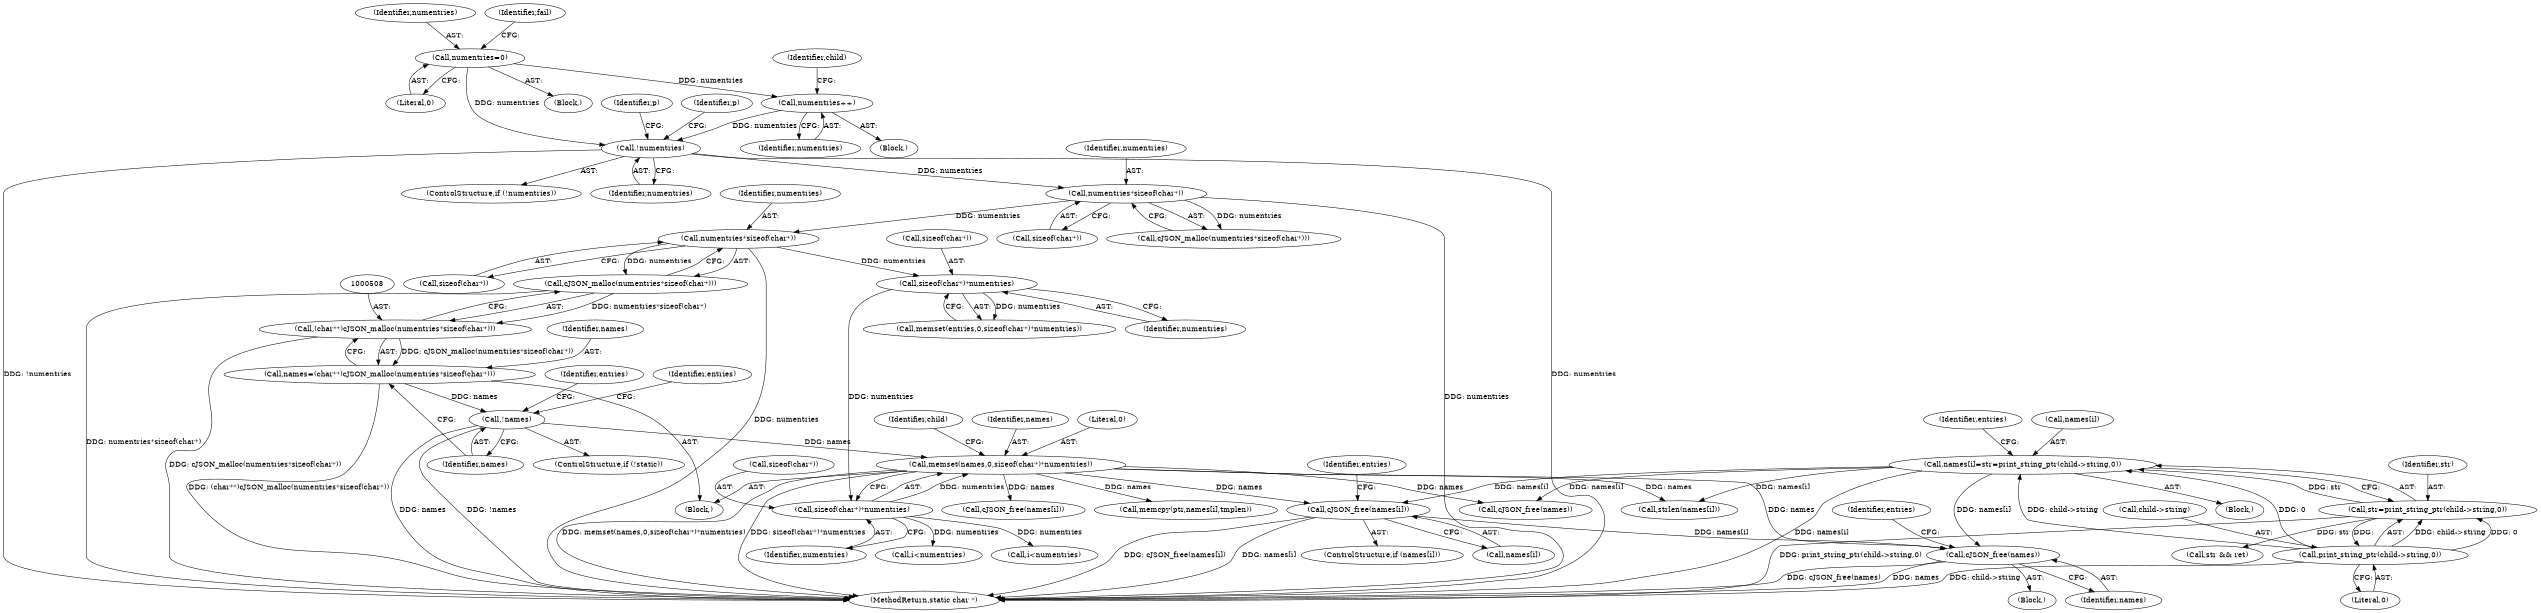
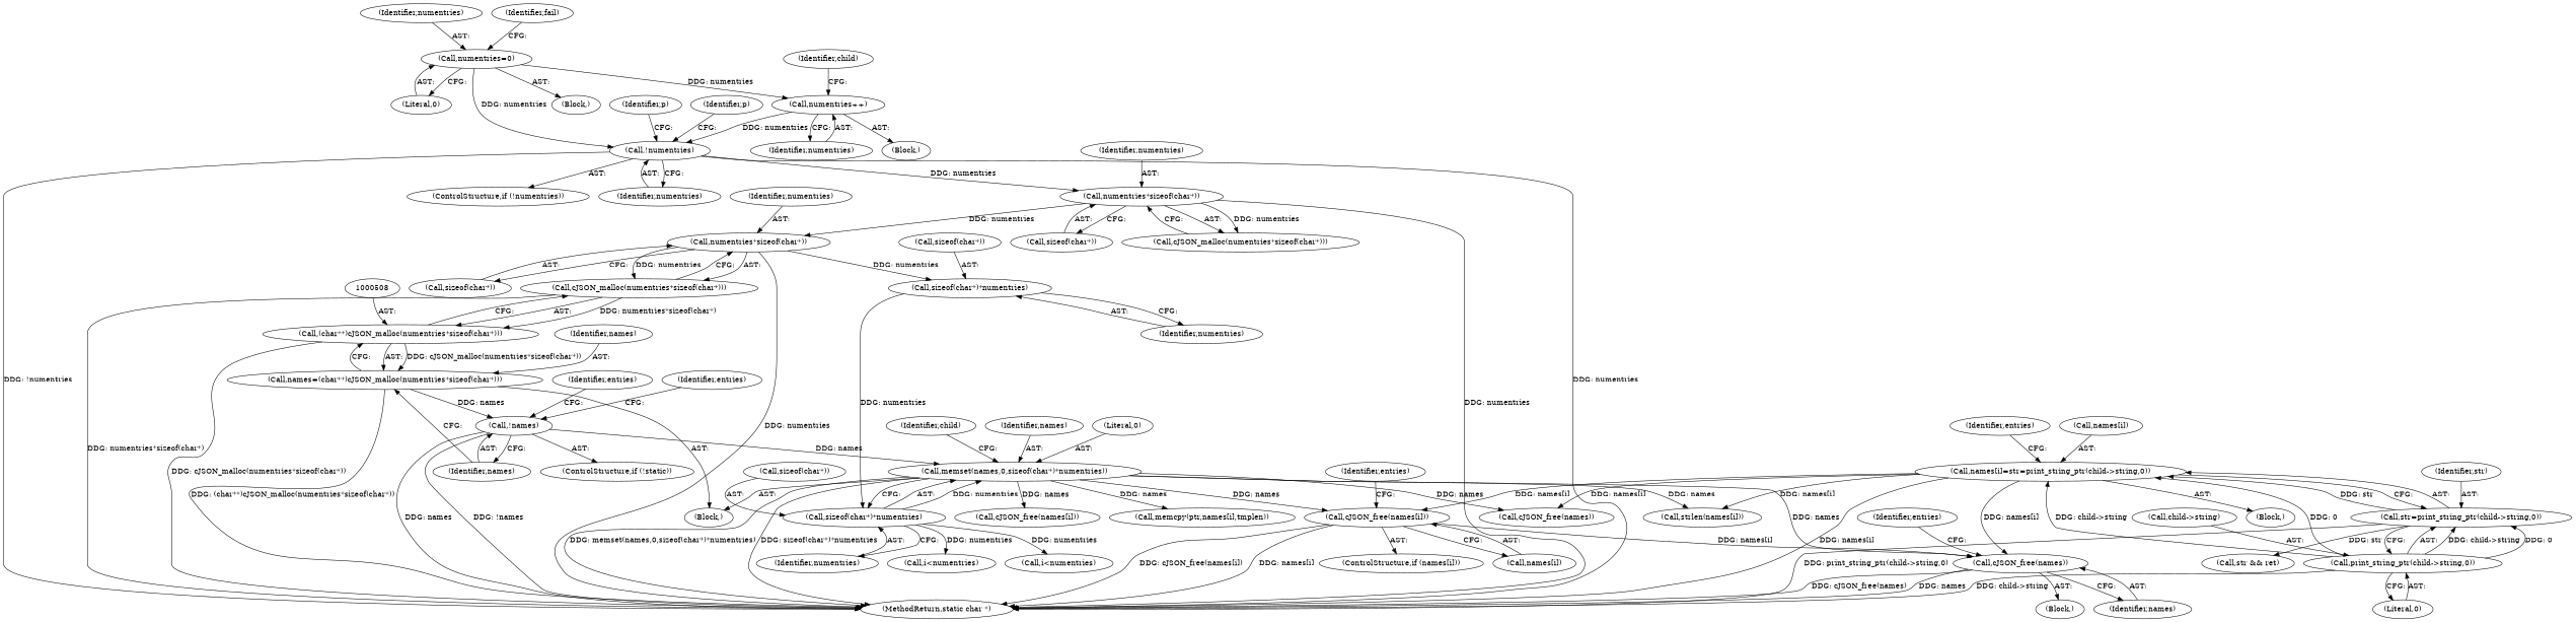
  digraph {
    n1 [label="(Call,cJSON_free(names[i]))"]
    n2 [label="(Call,cJSON_free(names))"]
    n3 [label="(MethodReturn,static char *)"]
    n4 [label="(ControlStructure,if (names[i]))"]
    n5 [label="(Call,names[i])"]
    n6 [label="(Block,)"]
    n7 [label="(Identifier,names)"]
    n8 [label="(Call,names[i]=str=print_string_ptr(child->string,0))"]
    n9 [label="(Call,str=print_string_ptr(child->string,0))"]
    n10 [label="(Block,)"]
    n11 [label="(Call,strlen(names[i]))"]
    n12 [label="(Call,cJSON_free(names))"]
    n13 [label="(Call,print_string_ptr(child->string,0))"]
    n14 [label="(Call,str && ret)"]
    n15 [label="(Literal,0)"]
    n16 [label="(Call,memset(names,0,sizeof(char*)*numentries))"]
    n17 [label="(Call,sizeof(char*)*numentries)"]
    n18 [label="(Block,)"]
    n19 [label="(Call,cJSON_free(names[i]))"]
    n20 [label="(Call,memcpy(ptr,names[i],tmplen))"]
    n21 [label="(Call,i<numentries)"]
    n22 [label="(Identifier,numentries)"]
    n23 [label="(Call,i<numentries)"]
    n24 [label="(Call,!names)"]
    n25 [label="(ControlStructure,if (!static))"]
    n26 [label="(Identifier,names)"]
    n27 [label="(Call,names=(char**)cJSON_malloc(numentries*sizeof(char*)))"]
    n28 [label="(Call,(char**)cJSON_malloc(numentries*sizeof(char*)))"]
    n29 [label="(Call,cJSON_malloc(numentries*sizeof(char*)))"]
    n30 [label="(Call,numentries*sizeof(char*))"]
    n31 [label="(Call,sizeof(char*)*numentries)"]
    n32 [label="(Call,sizeof(char*))"]
-   n33 [label="(Call,memset(entries,0,sizeof(char*)*numentries))"]
    n34 [label="(Identifier,numentries)"]
    n35 [label="(Call,numentries*sizeof(char*))"]
    n36 [label="(Call,cJSON_malloc(numentries*sizeof(char*)))"]
    n37 [label="(Call,sizeof(char*))"]
    n38 [label="(Call,!numentries)"]
    n39 [label="(ControlStructure,if (!numentries))"]
    n40 [label="(Identifier,numentries)"]
    n41 [label="(Call,numentries++)"]
    n42 [label="(Identifier,numentries)"]
    n43 [label="(Block,)"]
    n44 [label="(Call,numentries=0)"]
    n45 [label="(Block,)"]
    n46 [label="(Literal,0)"]
    n47 [label="(Identifier,numentries)"]
    n48 [label="(Identifier,p)"]
    n49 [label="(Identifier,str)"]
    n50 [label="(Call,sizeof(char*))"]
    n51 [label="(Identifier,names)"]
    n52 [label="(Literal,0)"]
    n53 [label="(Identifier,entries)"]
    n54 [label="(Identifier,p)"]
    n55 [label="(Identifier,entries)"]
    n56 [label="(Call,child->string)"]
    n57 [label="(Identifier,numentries)"]
    n58 [label="(Identifier,numentries)"]
    n59 [label="(Identifier,entries)"]
    n60 [label="(Identifier,names)"]
    n61 [label="(Identifier,child)"]
    n62 [label="(Identifier,child)"]
    n63 [label="(Call,sizeof(char*))"]
    n64 [label="(Identifier,entries)"]
    n65 [label="(Identifier,fail)"]
    n66 [label="(Identifier,entries)"]
    n67 [label="(Call,names[i])"]
    1000508
    n1 -> n2 [label="DDG: names[i]"]
    n1 -> n3 [label="DDG: cJSON_free(names[i])"]
    n1 -> n3 [label="DDG: names[i]"]
    n1 -> n4 [label="AST: "]
    n1 -> n5 [label="CFG: "]
    n2 -> n3 [label="DDG: cJSON_free(names)"]
    n2 -> n3 [label="DDG: names"]
    n2 -> n6 [label="AST: "]
    n2 -> n7 [label="CFG: "]
    n5 -> n1 [label="AST: "]
    n7 -> n2 [label="AST: "]
    n8 -> n1 [label="DDG: names[i]"]
    n8 -> n2 [label="DDG: names[i]"]
    n8 -> n3 [label="DDG: names[i]"]
    n8 -> n9 [label="CFG: "]
    n8 -> n10 [label="AST: "]
    n8 -> n11 [label="DDG: names[i]"]
    n8 -> n12 [label="DDG: names[i]"]
    n9 -> n3 [label="DDG: print_string_ptr(child->string,0)"]
    n9 -> n8 [label="AST: "]
    n9 -> n8 [label="DDG: str"]
-   n9 -> n13 [label="DDG: "]
+   n9 -> n13 [label="CFG: "]
    n9 -> n14 [label="DDG: str"]
    n13 -> n3 [label="DDG: child->string"]
    n13 -> n8 [label="DDG: child->string"]
    n13 -> n8 [label="DDG: 0"]
    n13 -> n9 [label="AST: "]
    n13 -> n9 [label="DDG: child->string"]
    n13 -> n9 [label="DDG: 0"]
    n13 -> n15 [label="CFG: "]
    n15 -> n13 [label="AST: "]
    n16 -> n1 [label="DDG: names"]
    n16 -> n2 [label="DDG: names"]
    n16 -> n3 [label="DDG: memset(names,0,sizeof(char*)*numentries)"]
    n16 -> n3 [label="DDG: sizeof(char*)*numentries"]
    n16 -> n11 [label="DDG: names"]
    n16 -> n12 [label="DDG: names"]
    n16 -> n17 [label="CFG: "]
    n16 -> n18 [label="AST: "]
    n16 -> n19 [label="DDG: names"]
    n16 -> n20 [label="DDG: names"]
    n17 -> n16 [label="AST: "]
    n17 -> n16 [label="DDG: numentries"]
    n17 -> n21 [label="DDG: numentries"]
    n17 -> n22 [label="CFG: "]
    n17 -> n23 [label="DDG: numentries"]
    n22 -> n17 [label="AST: "]
    n24 -> n3 [label="DDG: !names"]
    n24 -> n3 [label="DDG: names"]
    n24 -> n16 [label="DDG: names"]
    n24 -> n25 [label="AST: "]
    n24 -> n26 [label="CFG: "]
    n26 -> n24 [label="AST: "]
    n26 -> n27 [label="CFG: "]
    n27 -> n3 [label="DDG: (char**)cJSON_malloc(numentries*sizeof(char*))"]
    n27 -> n18 [label="AST: "]
    n27 -> n24 [label="DDG: names"]
    n27 -> n28 [label="CFG: "]
    n28 -> n3 [label="DDG: cJSON_malloc(numentries*sizeof(char*))"]
    n28 -> n27 [label="AST: "]
    n28 -> n27 [label="DDG: cJSON_malloc(numentries*sizeof(char*))"]
    n28 -> n29 [label="CFG: "]
    n29 -> n3 [label="DDG: numentries*sizeof(char*)"]
    n29 -> n28 [label="AST: "]
    n29 -> n28 [label="DDG: numentries*sizeof(char*)"]
    n29 -> n30 [label="CFG: "]
    n30 -> n3 [label="DDG: numentries"]
    n30 -> n29 [label="AST: "]
    n30 -> n29 [label="DDG: numentries"]
    n30 -> n31 [label="DDG: numentries"]
    n30 -> n32 [label="CFG: "]
    n31 -> n17 [label="DDG: numentries"]
-   n31 -> n33 [label="AST: "]
-   n31 -> n33 [label="DDG: numentries"]
    n31 -> n34 [label="CFG: "]
    n32 -> n30 [label="AST: "]
-   n33 -> n31 [label="CFG: "]
    n34 -> n31 [label="AST: "]
    n35 -> n3 [label="DDG: numentries"]
    n35 -> n30 [label="DDG: numentries"]
    n35 -> n36 [label="AST: "]
    n35 -> n36 [label="DDG: numentries"]
    n35 -> n37 [label="CFG: "]
    n36 -> n35 [label="CFG: "]
    n37 -> n35 [label="AST: "]
    n38 -> n3 [label="DDG: numentries"]
    n38 -> n3 [label="DDG: !numentries"]
    n38 -> n35 [label="DDG: numentries"]
    n38 -> n39 [label="AST: "]
    n38 -> n40 [label="CFG: "]
    n40 -> n38 [label="AST: "]
    n41 -> n38 [label="DDG: numentries"]
    n41 -> n42 [label="CFG: "]
    n41 -> n43 [label="AST: "]
    n42 -> n41 [label="AST: "]
    n44 -> n38 [label="DDG: numentries"]
    n44 -> n41 [label="DDG: numentries"]
    n44 -> n45 [label="AST: "]
    n44 -> n46 [label="CFG: "]
    n46 -> n44 [label="AST: "]
    n47 -> n35 [label="AST: "]
    n48 -> n38 [label="CFG: "]
    n49 -> n9 [label="AST: "]
    n50 -> n31 [label="AST: "]
    n51 -> n16 [label="AST: "]
    n52 -> n16 [label="AST: "]
    n53 -> n2 [label="CFG: "]
    n54 -> n38 [label="CFG: "]
    n55 -> n24 [label="CFG: "]
    n56 -> n13 [label="AST: "]
    n57 -> n44 [label="AST: "]
    n58 -> n30 [label="AST: "]
    n59 -> n8 [label="CFG: "]
    n60 -> n27 [label="AST: "]
    n61 -> n41 [label="CFG: "]
    n62 -> n16 [label="CFG: "]
    n63 -> n17 [label="AST: "]
    n64 -> n1 [label="CFG: "]
    n65 -> n44 [label="CFG: "]
    n66 -> n24 [label="CFG: "]
    n67 -> n8 [label="AST: "]
    1000508 -> n28 [label="AST: "]
  }
